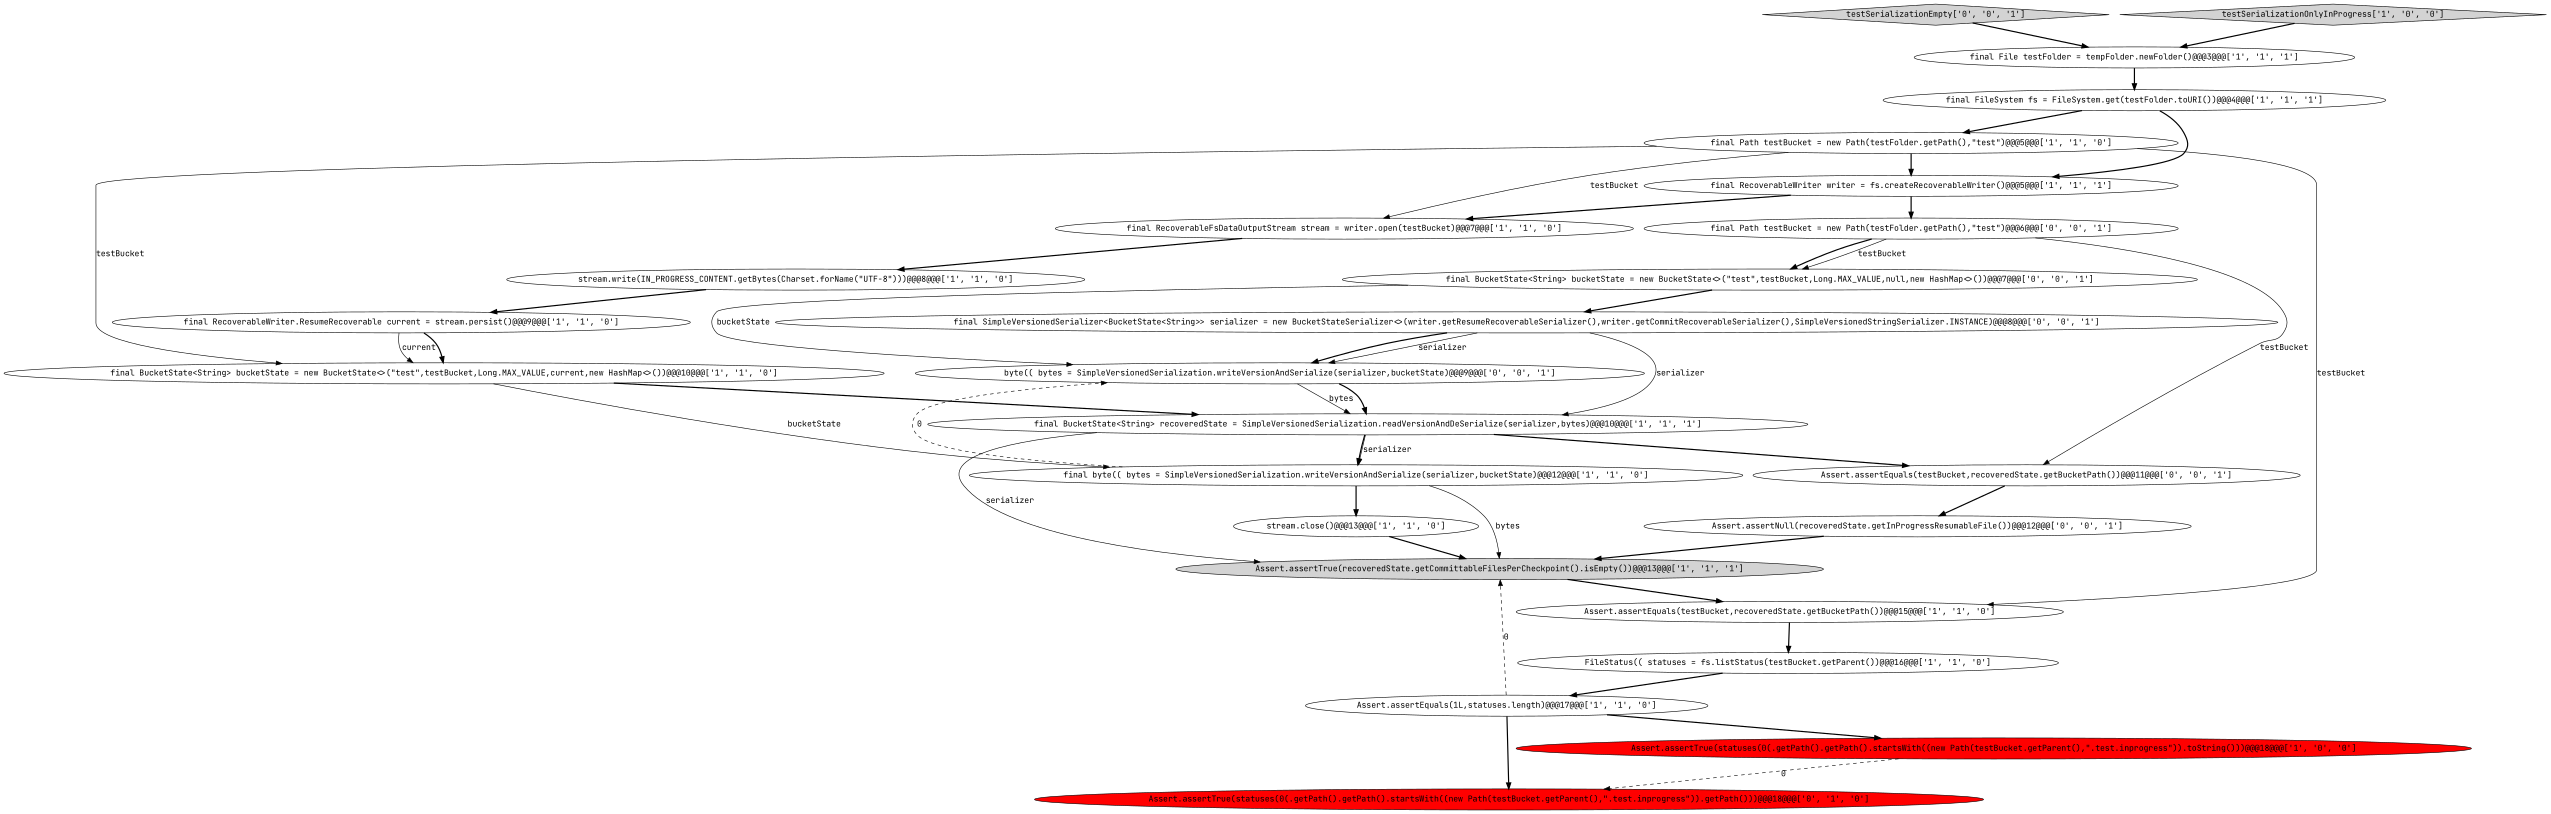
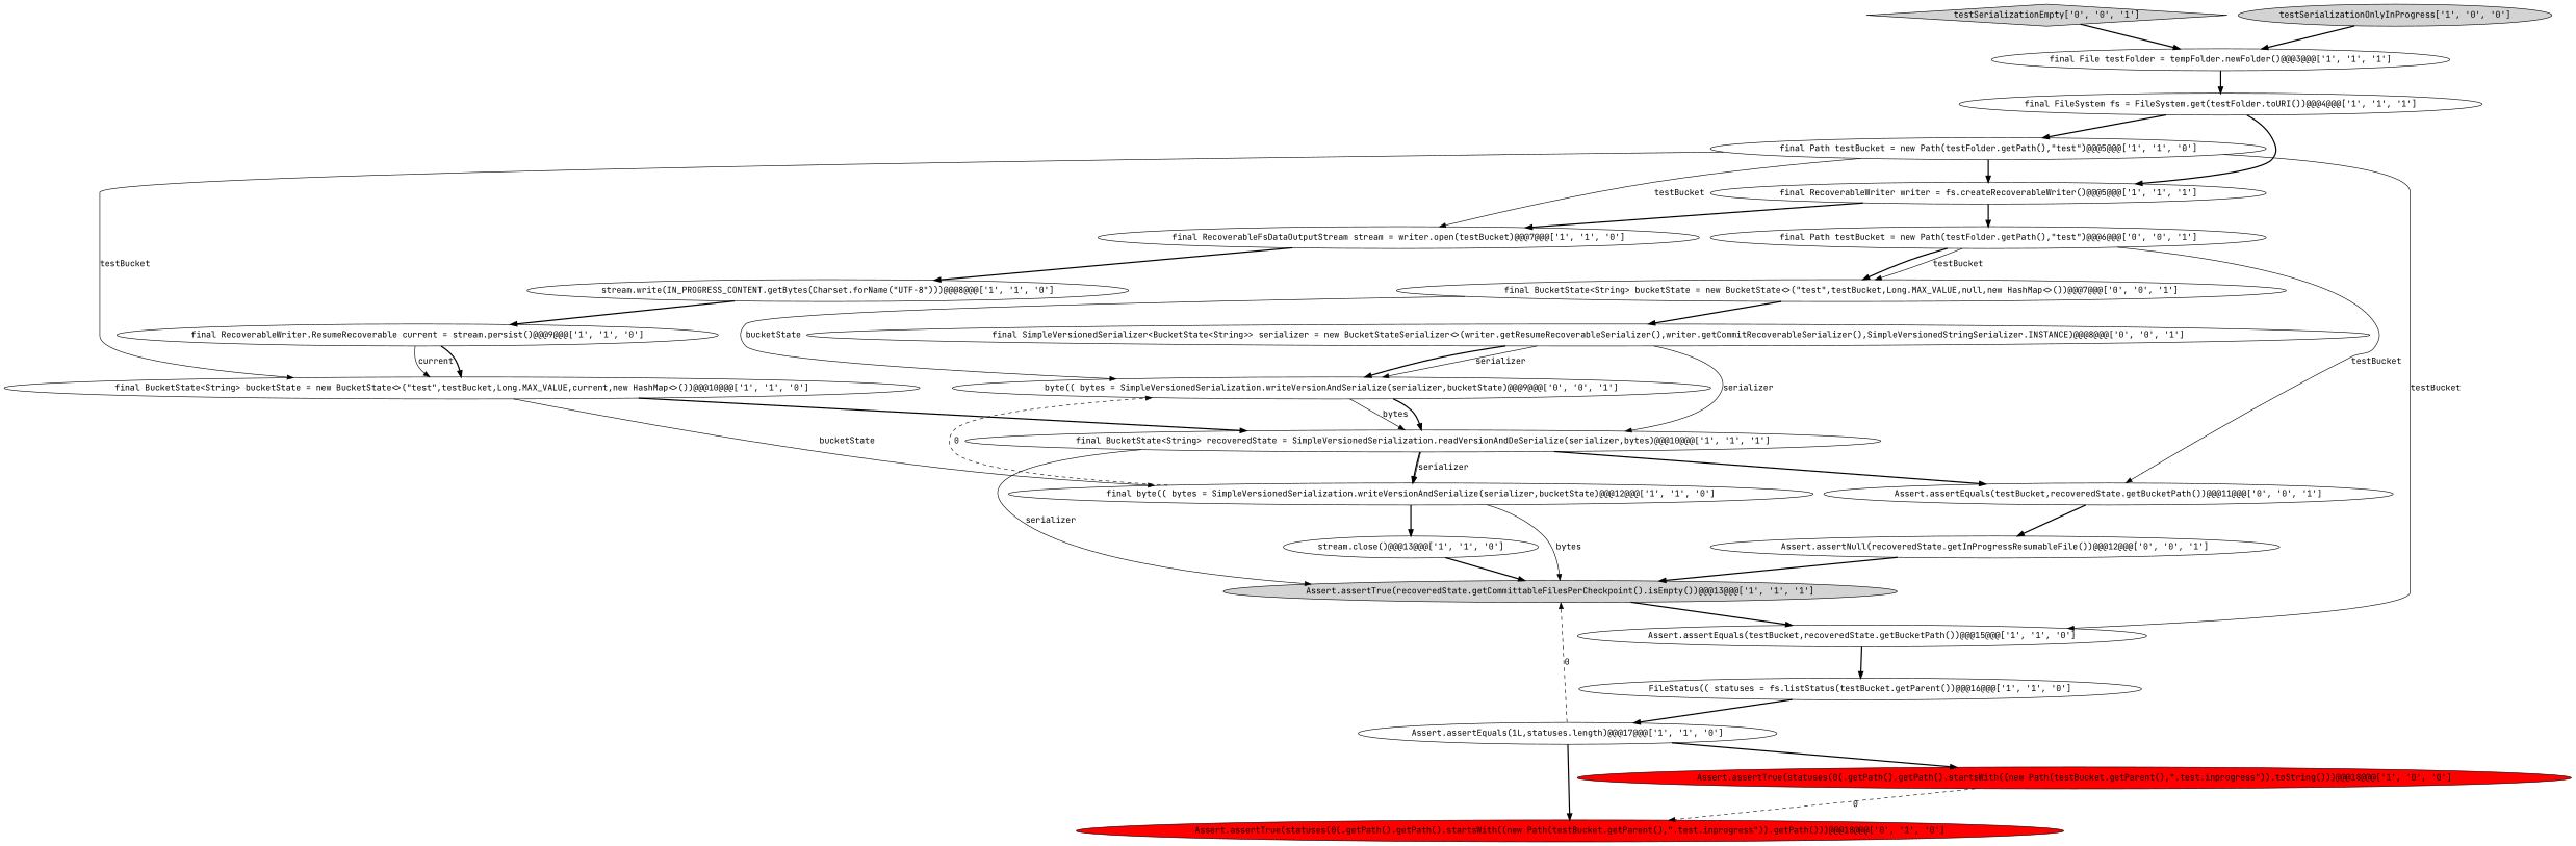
  digraph {
    fontname="JetBrains Mono"
    node [fillcolor=white fontname="JetBrains Mono" shape=ellipse style=filled]
    edge [fontname="JetBrains Mono" style=bold]
    n1 [label="Assert.assertNull(recoveredState.getInProgressResumableFile())@@@12@@@['0', '0', '1']"]
    n2 [fillcolor=lightgray label="Assert.assertTrue(recoveredState.getCommittableFilesPerCheckpoint().isEmpty())@@@13@@@['1', '1', '1']"]
    n3 [label="Assert.assertEquals(testBucket,recoveredState.getBucketPath())@@@15@@@['1', '1', '0']"]
    n4 [label="final Path testBucket = new Path(testFolder.getPath(),\"test\")@@@6@@@['0', '0', '1']"]
    n5 [label="final BucketState<String> bucketState = new BucketState<>(\"test\",testBucket,Long.MAX_VALUE,null,new HashMap<>())@@@7@@@['0', '0', '1']"]
    n6 [label="Assert.assertEquals(testBucket,recoveredState.getBucketPath())@@@11@@@['0', '0', '1']"]
    n7 [label="final SimpleVersionedSerializer<BucketState<String>> serializer = new BucketStateSerializer<>(writer.getResumeRecoverableSerializer(),writer.getCommitRecoverableSerializer(),SimpleVersionedStringSerializer.INSTANCE)@@@8@@@['0', '0', '1']"]
    n8 [label="byte(( bytes = SimpleVersionedSerialization.writeVersionAndSerialize(serializer,bucketState)@@@9@@@['0', '0', '1']"]
    n9 [label="stream.close()@@@13@@@['1', '1', '0']"]
    n10 [label="FileStatus(( statuses = fs.listStatus(testBucket.getParent())@@@16@@@['1', '1', '0']"]
    n11 [label="Assert.assertEquals(1L,statuses.length)@@@17@@@['1', '1', '0']"]
    n12 [label="final BucketState<String> recoveredState = SimpleVersionedSerialization.readVersionAndDeSerialize(serializer,bytes)@@@10@@@['1', '1', '1']"]
    n13 [label="final byte(( bytes = SimpleVersionedSerialization.writeVersionAndSerialize(serializer,bucketState)@@@12@@@['1', '1', '0']"]
    n14 [label="final File testFolder = tempFolder.newFolder()@@@3@@@['1', '1', '1']"]
    n15 [label="final FileSystem fs = FileSystem.get(testFolder.toURI())@@@4@@@['1', '1', '1']"]
    n16 [fillcolor=red label="Assert.assertTrue(statuses(0(.getPath().getPath().startsWith((new Path(testBucket.getParent(),\".test.inprogress\")).toString()))@@@18@@@['1', '0', '0']"]
    n17 [fillcolor=red label="Assert.assertTrue(statuses(0(.getPath().getPath().startsWith((new Path(testBucket.getParent(),\".test.inprogress\")).getPath()))@@@18@@@['0', '1', '0']"]
    n18 [fillcolor=lightgray label="testSerializationEmpty['0', '0', '1']" shape=diamond]
    n19 [label="final Path testBucket = new Path(testFolder.getPath(),\"test\")@@@5@@@['1', '1', '0']"]
    n20 [label="final RecoverableWriter writer = fs.createRecoverableWriter()@@@5@@@['1', '1', '1']"]
    n21 [label="final BucketState<String> bucketState = new BucketState<>(\"test\",testBucket,Long.MAX_VALUE,current,new HashMap<>())@@@10@@@['1', '1', '0']"]
    n22 [label="final RecoverableFsDataOutputStream stream = writer.open(testBucket)@@@7@@@['1', '1', '0']"]
    n23 [label="final RecoverableWriter.ResumeRecoverable current = stream.persist()@@@9@@@['1', '1', '0']"]
    n24 [label="stream.write(IN_PROGRESS_CONTENT.getBytes(Charset.forName(\"UTF-8\")))@@@8@@@['1', '1', '0']"]
-   n25 [fillcolor=lightgray label="testSerializationOnlyInProgress['1', '0', '0']" shape=diamond]
+   n25 [fillcolor=lightgray label="testSerializationOnlyInProgress['1', '0', '0']"]
    n1 -> n2
    n2 -> n3
    n3 -> n10
    n4 -> n5
    n4 -> n5 [label=testBucket style=solid]
    n4 -> n6 [label=testBucket style=solid]
    n5 -> n7
    n5 -> n8 [label=bucketState style=solid]
    n6 -> n1
    n7 -> n8 [label=serializer style=solid]
    n7 -> n8
    n7 -> n12 [label=serializer style=solid]
    n8 -> n12 [label=bytes style=solid]
    n8 -> n12
    n9 -> n2
    n10 -> n11
    n11 -> n2 [label=0 style=dashed]
    n11 -> n16
    n11 -> n17
    n12 -> n2 [label=serializer style=solid]
    n12 -> n6
    n12 -> n13 [label=serializer style=solid]
    n12 -> n13
    n13 -> n2 [label=bytes style=solid]
    n13 -> n8 [label=0 style=dashed]
    n13 -> n9
    n14 -> n15
    n15 -> n19
    n15 -> n20
    n16 -> n17 [label=0 style=dashed]
    n18 -> n14
    n19 -> n3 [label=testBucket style=solid]
    n19 -> n20
    n19 -> n21 [label=testBucket style=solid]
    n19 -> n22 [label=testBucket style=solid]
    n20 -> n4
    n20 -> n22
    n21 -> n12
    n21 -> n13 [label=bucketState style=solid]
    n22 -> n24
    n23 -> n21 [label=current style=solid]
    n23 -> n21
    n24 -> n23
    n25 -> n14
  }
